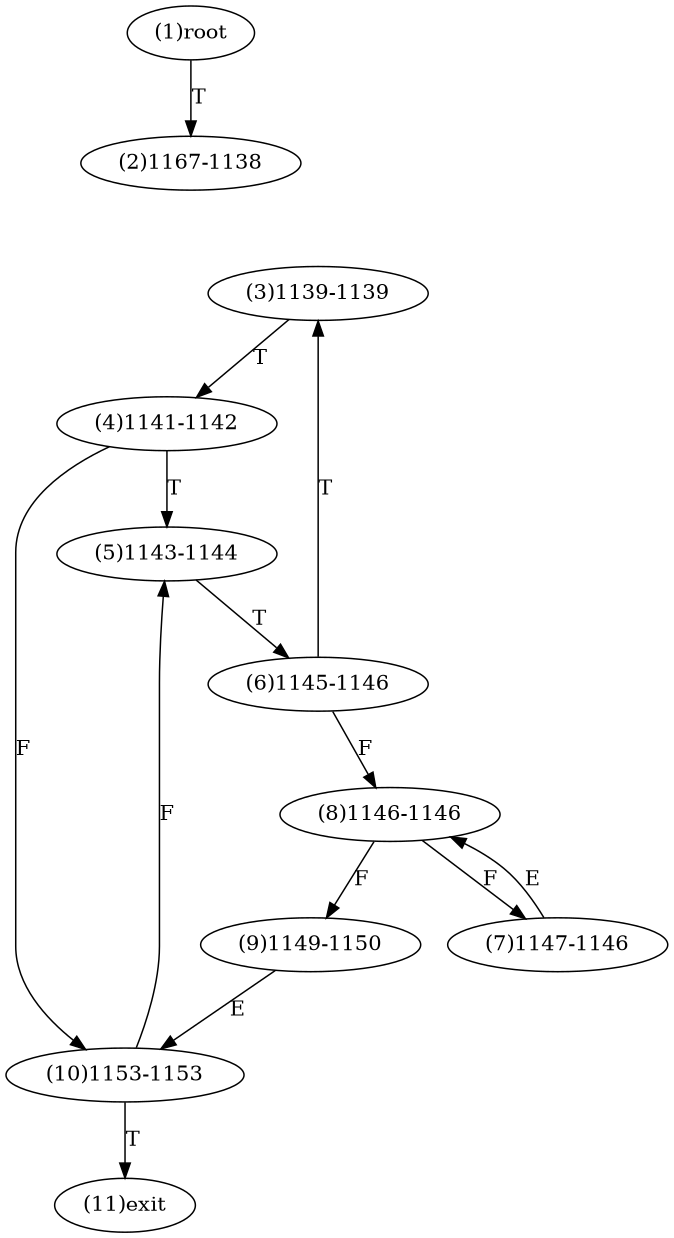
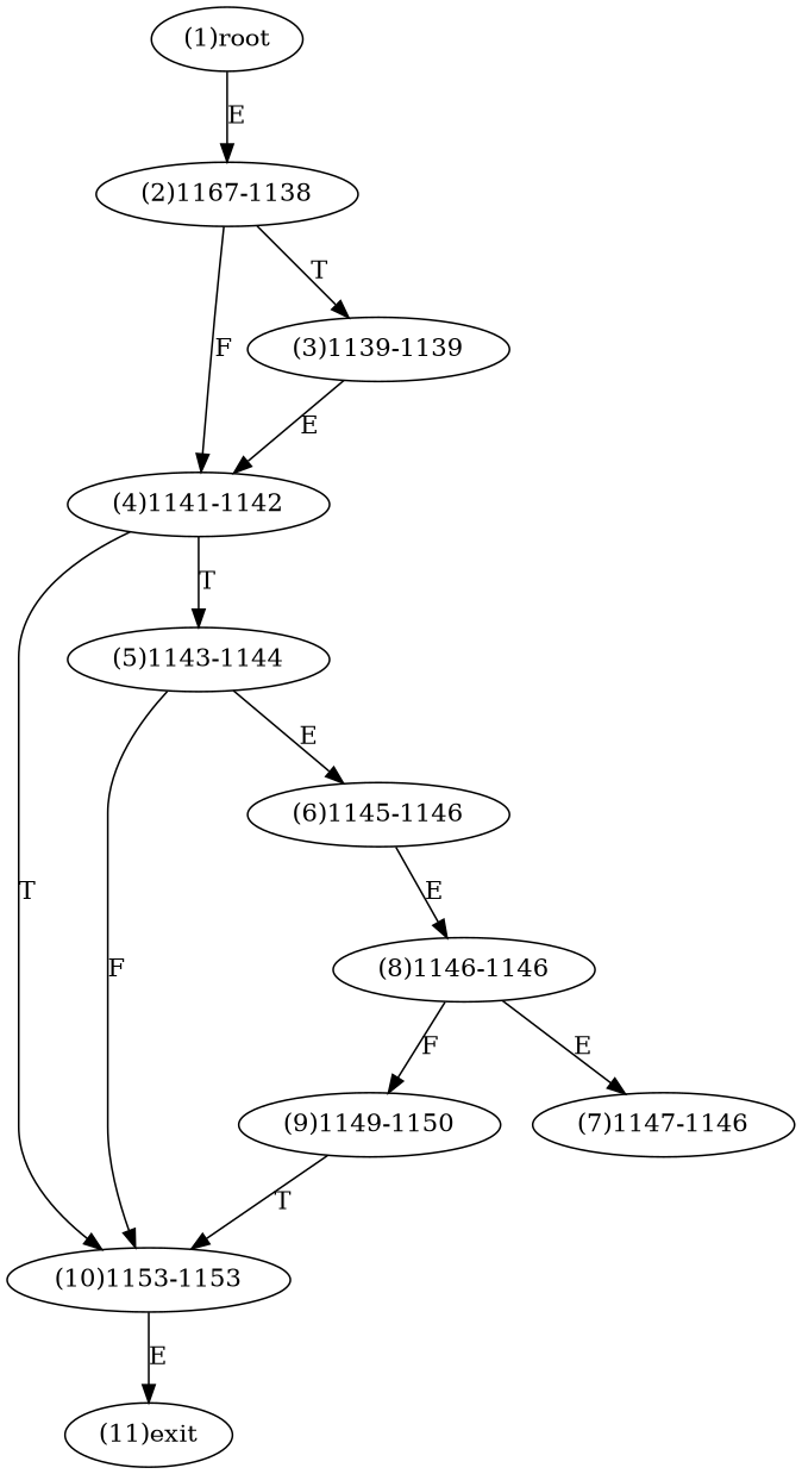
  digraph {
    n1 [label="(1)root"]
    n2 [label="(2)1167-1138"]
    n3 [label="(3)1139-1139"]
    n4 [label="(4)1141-1142"]
    n5 [label="(5)1143-1144"]
    n6 [label="(10)1153-1153"]
    n7 [label="(6)1145-1146"]
    n8 [label="(11)exit"]
    n9 [label="(8)1146-1146"]
    n10 [label="(7)1147-1146"]
    n11 [label="(9)1149-1150"]
-   n1 -> n2 [label=T]
-   n7 -> n3 [label=T]
-   n3 -> n4 [label=T]
+   n1 -> n2 [label=E]
+   n2 -> n3 [label=T]
+   n2 -> n4 [label=F]
+   n3 -> n4 [label=E]
    n4 -> n5 [label=T]
-   n4 -> n6 [label=F]
-   n6 -> n5 [label=F]
-   n5 -> n7 [label=T]
-   n6 -> n8 [label=T]
-   n7 -> n9 [label=F]
-   n9 -> n10 [label=F]
+   n4 -> n6 [label=T]
+   n5 -> n6 [label=F]
+   n5 -> n7 [label=E]
+   n6 -> n8 [label=E]
+   n7 -> n9 [label=E]
+   n9 -> n10 [label=E]
    n9 -> n11 [label=F]
-   n10 -> n9 [label=E]
-   n11 -> n6 [label=E]
+   n11 -> n6 [label=T]
  }
